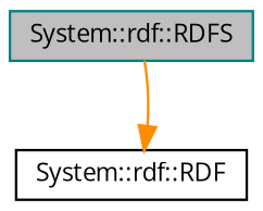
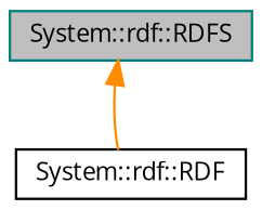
  digraph {
    fontname="Open Sans"
    node [fontname="Open Sans" fontsize=10 shape=record style=filled]
    n1 [color=teal fillcolor=grey75 fontcolor=black height=0.2 label="System::rdf::RDFS" width=0.4]
    n2 [color=black fillcolor=white height=0.2 label="System::rdf::RDF" width=0.4]
-   n2 -> n1 [color=darkorange dir=back fontname="Open Sans" fontsize=10 labelfontname=Helvetica labelfontsize=10 style=solid]
+   n1 -> n2 [color=darkorange dir=back fontname="Open Sans" fontsize=10 labelfontname=Helvetica labelfontsize=10 style=solid]
  }
